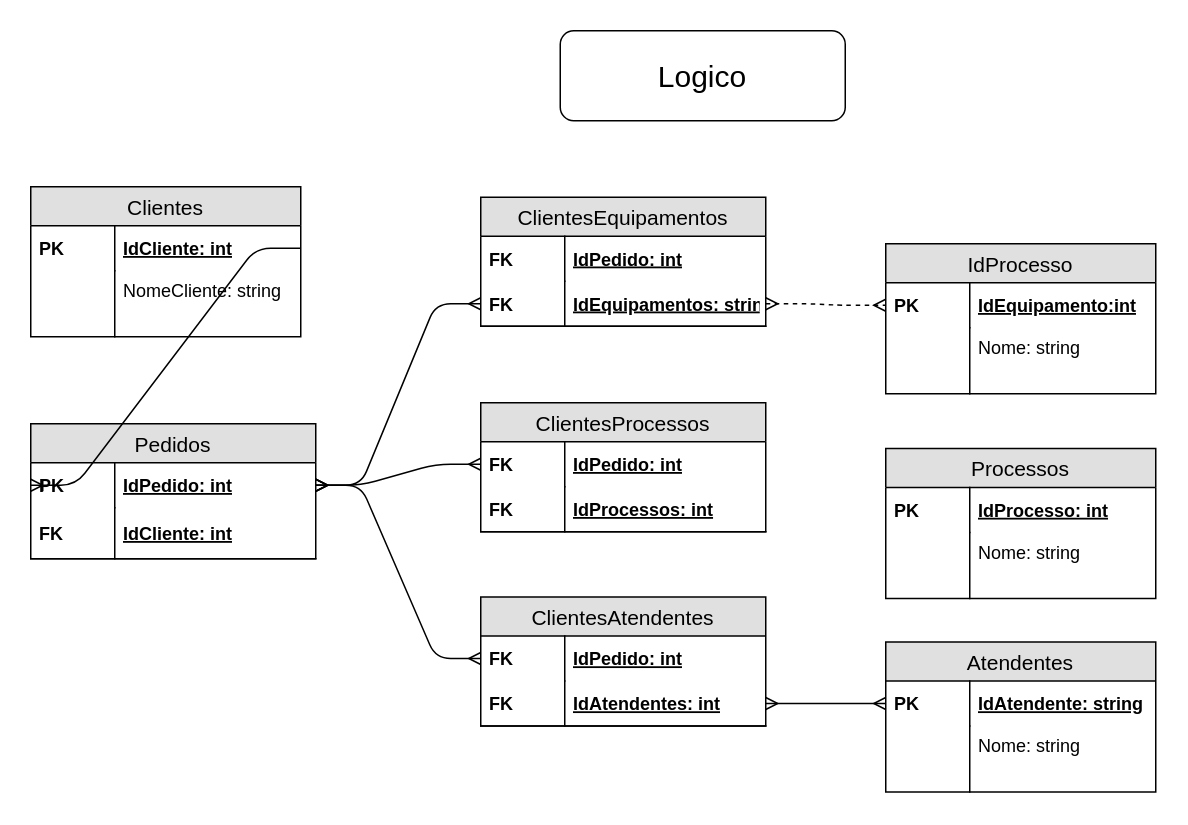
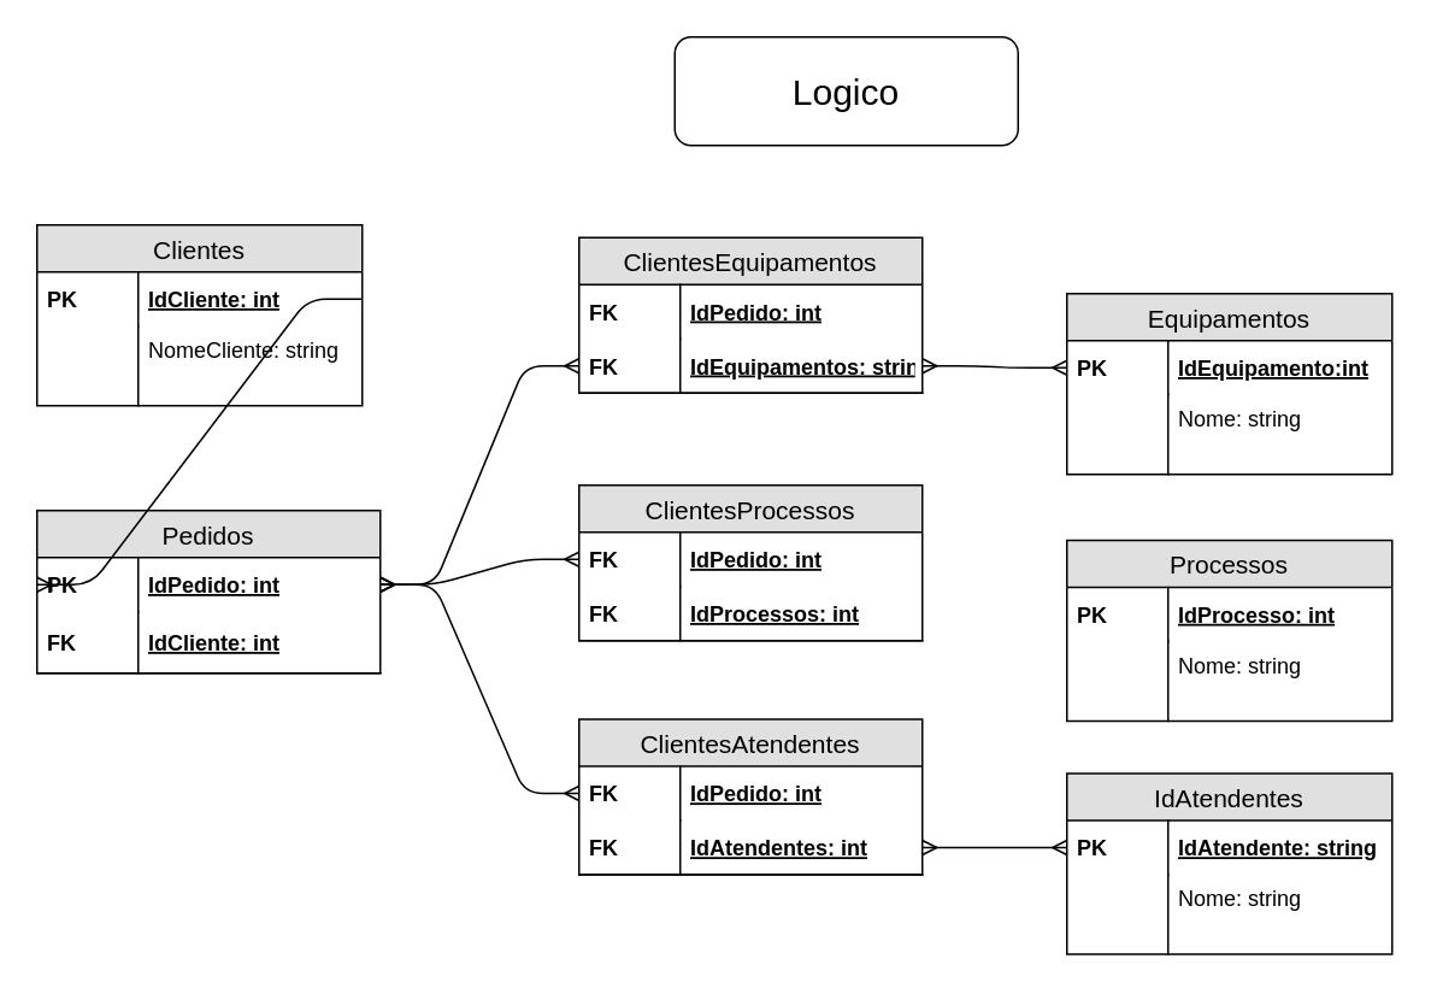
  <mxCell id="0" />
  <mxCell id="1" parent="0" />
  <mxCell id="2" value="&lt;font style=&quot;font-size: 20px&quot;&gt;Logico&lt;/font&gt;" style="rounded=1;whiteSpace=wrap;html=1;" vertex="1" parent="1"><mxGeometry x="373" y="20" width="190" height="60" as="geometry" /></mxCell>
  <mxCell id="3" value="Clientes" style="swimlane;fontStyle=0;childLayout=stackLayout;horizontal=1;startSize=26;fillColor=#e0e0e0;horizontalStack=0;resizeParent=1;resizeParentMax=0;resizeLast=0;collapsible=1;marginBottom=0;swimlaneFillColor=#ffffff;align=center;fontSize=14;" vertex="1" parent="1"><mxGeometry y="124" width="180" height="100" as="geometry" x="20" /></mxCell>
  <mxCell id="4" value="IdCliente: int" style="shape=partialRectangle;top=0;left=0;right=0;bottom=0;align=left;verticalAlign=middle;fillColor=none;spacingLeft=60;spacingRight=4;overflow=hidden;rotatable=0;points=[[0,0.5],[1,0.5]];portConstraint=eastwest;dropTarget=0;fontStyle=5;fontSize=12;" vertex="1" parent="3"><mxGeometry y="26" width="180" height="30" as="geometry" /></mxCell>
  <mxCell id="5" value="PK" style="shape=partialRectangle;fontStyle=1;top=0;left=0;bottom=0;fillColor=none;align=left;verticalAlign=middle;spacingLeft=4;spacingRight=4;overflow=hidden;rotatable=0;points=[];portConstraint=eastwest;part=1;fontSize=12;" vertex="1" connectable="0" parent="4"><mxGeometry width="56" height="30" as="geometry" /></mxCell>
  <mxCell id="6" value="NomeCliente: string" style="shape=partialRectangle;top=0;left=0;right=0;bottom=0;align=left;verticalAlign=top;fillColor=none;spacingLeft=60;spacingRight=4;overflow=hidden;rotatable=0;points=[[0,0.5],[1,0.5]];portConstraint=eastwest;dropTarget=0;fontSize=12;" vertex="1" parent="3"><mxGeometry y="56" width="180" height="44" as="geometry" /></mxCell>
  <mxCell id="7" value="" style="shape=partialRectangle;top=0;left=0;bottom=0;fillColor=none;align=left;verticalAlign=top;spacingLeft=4;spacingRight=4;overflow=hidden;rotatable=0;points=[];portConstraint=eastwest;part=1;fontSize=12;" vertex="1" connectable="0" parent="6"><mxGeometry width="56" height="44" as="geometry" /></mxCell>
- <mxCell id="8" value="IdProcesso" style="swimlane;fontStyle=0;childLayout=stackLayout;horizontal=1;startSize=26;fillColor=#e0e0e0;horizontalStack=0;resizeParent=1;resizeParentMax=0;resizeLast=0;collapsible=1;marginBottom=0;swimlaneFillColor=#ffffff;align=center;fontSize=14;" vertex="1" parent="1"><mxGeometry x="590" y="162" width="180" height="100" as="geometry"><mxRectangle x="250" y="120" width="80" height="26" as="alternateBounds" /></mxGeometry></mxCell>
+ <mxCell id="8" value="Equipamentos" style="swimlane;fontStyle=0;childLayout=stackLayout;horizontal=1;startSize=26;fillColor=#e0e0e0;horizontalStack=0;resizeParent=1;resizeParentMax=0;resizeLast=0;collapsible=1;marginBottom=0;swimlaneFillColor=#ffffff;align=center;fontSize=14;" vertex="1" parent="1"><mxGeometry x="590" y="162" width="180" height="100" as="geometry"><mxRectangle x="250" y="120" width="80" height="26" as="alternateBounds" /></mxGeometry></mxCell>
  <mxCell id="9" value="IdEquipamento:int" style="shape=partialRectangle;top=0;left=0;right=0;bottom=0;align=left;verticalAlign=middle;fillColor=none;spacingLeft=60;spacingRight=4;overflow=hidden;rotatable=0;points=[[0,0.5],[1,0.5]];portConstraint=eastwest;dropTarget=0;fontStyle=5;fontSize=12;" vertex="1" parent="8"><mxGeometry y="26" width="180" height="30" as="geometry" /></mxCell>
  <mxCell id="10" value="PK" style="shape=partialRectangle;fontStyle=1;top=0;left=0;bottom=0;fillColor=none;align=left;verticalAlign=middle;spacingLeft=4;spacingRight=4;overflow=hidden;rotatable=0;points=[];portConstraint=eastwest;part=1;fontSize=12;" vertex="1" connectable="0" parent="9"><mxGeometry width="56" height="30" as="geometry" /></mxCell>
  <mxCell id="11" value="Nome: string" style="shape=partialRectangle;top=0;left=0;right=0;bottom=0;align=left;verticalAlign=top;fillColor=none;spacingLeft=60;spacingRight=4;overflow=hidden;rotatable=0;points=[[0,0.5],[1,0.5]];portConstraint=eastwest;dropTarget=0;fontSize=12;" vertex="1" parent="8"><mxGeometry y="56" width="180" height="44" as="geometry" /></mxCell>
  <mxCell id="12" value="" style="shape=partialRectangle;top=0;left=0;bottom=0;fillColor=none;align=left;verticalAlign=top;spacingLeft=4;spacingRight=4;overflow=hidden;rotatable=0;points=[];portConstraint=eastwest;part=1;fontSize=12;" vertex="1" connectable="0" parent="11"><mxGeometry width="56" height="44" as="geometry" /></mxCell>
- <mxCell id="13" value="Atendentes" style="swimlane;fontStyle=0;childLayout=stackLayout;horizontal=1;startSize=26;fillColor=#e0e0e0;horizontalStack=0;resizeParent=1;resizeParentMax=0;resizeLast=0;collapsible=1;marginBottom=0;swimlaneFillColor=#ffffff;align=center;fontSize=14;" vertex="1" parent="1"><mxGeometry x="590" y="427.5" width="180" height="100" as="geometry"><mxRectangle x="250" y="120" width="80" height="26" as="alternateBounds" /></mxGeometry></mxCell>
+ <mxCell id="13" value="IdAtendentes" style="swimlane;fontStyle=0;childLayout=stackLayout;horizontal=1;startSize=26;fillColor=#e0e0e0;horizontalStack=0;resizeParent=1;resizeParentMax=0;resizeLast=0;collapsible=1;marginBottom=0;swimlaneFillColor=#ffffff;align=center;fontSize=14;" vertex="1" parent="1"><mxGeometry x="590" y="427.5" width="180" height="100" as="geometry"><mxRectangle x="250" y="120" width="80" height="26" as="alternateBounds" /></mxGeometry></mxCell>
  <mxCell id="14" value="IdAtendente: string" style="shape=partialRectangle;top=0;left=0;right=0;bottom=0;align=left;verticalAlign=middle;fillColor=none;spacingLeft=60;spacingRight=4;overflow=hidden;rotatable=0;points=[[0,0.5],[1,0.5]];portConstraint=eastwest;dropTarget=0;fontStyle=5;fontSize=12;" vertex="1" parent="13"><mxGeometry y="26" width="180" height="30" as="geometry" /></mxCell>
  <mxCell id="15" value="PK" style="shape=partialRectangle;fontStyle=1;top=0;left=0;bottom=0;fillColor=none;align=left;verticalAlign=middle;spacingLeft=4;spacingRight=4;overflow=hidden;rotatable=0;points=[];portConstraint=eastwest;part=1;fontSize=12;" vertex="1" connectable="0" parent="14"><mxGeometry width="56" height="30" as="geometry" /></mxCell>
  <mxCell id="16" value="Nome: string" style="shape=partialRectangle;top=0;left=0;right=0;bottom=0;align=left;verticalAlign=top;fillColor=none;spacingLeft=60;spacingRight=4;overflow=hidden;rotatable=0;points=[[0,0.5],[1,0.5]];portConstraint=eastwest;dropTarget=0;fontSize=12;" vertex="1" parent="13"><mxGeometry y="56" width="180" height="44" as="geometry" /></mxCell>
  <mxCell id="17" value="" style="shape=partialRectangle;top=0;left=0;bottom=0;fillColor=none;align=left;verticalAlign=top;spacingLeft=4;spacingRight=4;overflow=hidden;rotatable=0;points=[];portConstraint=eastwest;part=1;fontSize=12;" vertex="1" connectable="0" parent="16"><mxGeometry width="56" height="44" as="geometry" /></mxCell>
  <mxCell id="18" value="Processos" style="swimlane;fontStyle=0;childLayout=stackLayout;horizontal=1;startSize=26;fillColor=#e0e0e0;horizontalStack=0;resizeParent=1;resizeParentMax=0;resizeLast=0;collapsible=1;marginBottom=0;swimlaneFillColor=#ffffff;align=center;fontSize=14;" vertex="1" parent="1"><mxGeometry x="590" y="298.5" width="180" height="100" as="geometry"><mxRectangle x="250" y="120" width="80" height="26" as="alternateBounds" /></mxGeometry></mxCell>
  <mxCell id="19" value="IdProcesso: int" style="shape=partialRectangle;top=0;left=0;right=0;bottom=0;align=left;verticalAlign=middle;fillColor=none;spacingLeft=60;spacingRight=4;overflow=hidden;rotatable=0;points=[[0,0.5],[1,0.5]];portConstraint=eastwest;dropTarget=0;fontStyle=5;fontSize=12;" vertex="1" parent="18"><mxGeometry y="26" width="180" height="30" as="geometry" /></mxCell>
  <mxCell id="20" value="PK" style="shape=partialRectangle;fontStyle=1;top=0;left=0;bottom=0;fillColor=none;align=left;verticalAlign=middle;spacingLeft=4;spacingRight=4;overflow=hidden;rotatable=0;points=[];portConstraint=eastwest;part=1;fontSize=12;" vertex="1" connectable="0" parent="19"><mxGeometry width="56" height="30" as="geometry" /></mxCell>
  <mxCell id="21" value="Nome: string" style="shape=partialRectangle;top=0;left=0;right=0;bottom=0;align=left;verticalAlign=top;fillColor=none;spacingLeft=60;spacingRight=4;overflow=hidden;rotatable=0;points=[[0,0.5],[1,0.5]];portConstraint=eastwest;dropTarget=0;fontSize=12;" vertex="1" parent="18"><mxGeometry y="56" width="180" height="44" as="geometry" /></mxCell>
  <mxCell id="22" value="" style="shape=partialRectangle;top=0;left=0;bottom=0;fillColor=none;align=left;verticalAlign=top;spacingLeft=4;spacingRight=4;overflow=hidden;rotatable=0;points=[];portConstraint=eastwest;part=1;fontSize=12;" vertex="1" connectable="0" parent="21"><mxGeometry width="56" height="44" as="geometry" /></mxCell>
  <mxCell id="23" value="ClientesEquipamentos" style="swimlane;fontStyle=0;childLayout=stackLayout;horizontal=1;startSize=26;fillColor=#e0e0e0;horizontalStack=0;resizeParent=1;resizeParentMax=0;resizeLast=0;collapsible=1;marginBottom=0;swimlaneFillColor=#ffffff;align=center;fontSize=14;" vertex="1" parent="1"><mxGeometry x="320" y="131" width="190" height="86" as="geometry" /></mxCell>
  <mxCell id="24" value="IdPedido: int" style="shape=partialRectangle;top=0;left=0;right=0;bottom=0;align=left;verticalAlign=middle;fillColor=none;spacingLeft=60;spacingRight=4;overflow=hidden;rotatable=0;points=[[0,0.5],[1,0.5]];portConstraint=eastwest;dropTarget=0;fontStyle=5;fontSize=12;" vertex="1" parent="23"><mxGeometry y="26" width="190" height="30" as="geometry" /></mxCell>
  <mxCell id="25" value="FK" style="shape=partialRectangle;fontStyle=1;top=0;left=0;bottom=0;fillColor=none;align=left;verticalAlign=middle;spacingLeft=4;spacingRight=4;overflow=hidden;rotatable=0;points=[];portConstraint=eastwest;part=1;fontSize=12;" vertex="1" connectable="0" parent="24"><mxGeometry width="56" height="30" as="geometry" /></mxCell>
  <mxCell id="26" value="IdEquipamentos: string" style="shape=partialRectangle;top=0;left=0;right=0;bottom=1;align=left;verticalAlign=middle;fillColor=none;spacingLeft=60;spacingRight=4;overflow=hidden;rotatable=0;points=[[0,0.5],[1,0.5]];portConstraint=eastwest;dropTarget=0;fontStyle=5;fontSize=12;" vertex="1" parent="23"><mxGeometry y="56" width="190" height="30" as="geometry" /></mxCell>
  <mxCell id="27" value="FK" style="shape=partialRectangle;fontStyle=1;top=0;left=0;bottom=0;fillColor=none;align=left;verticalAlign=middle;spacingLeft=4;spacingRight=4;overflow=hidden;rotatable=0;points=[];portConstraint=eastwest;part=1;fontSize=12;" vertex="1" connectable="0" parent="26"><mxGeometry width="56" height="30" as="geometry" /></mxCell>
  <mxCell id="28" value="ClientesAtendentes" style="swimlane;fontStyle=0;childLayout=stackLayout;horizontal=1;startSize=26;fillColor=#e0e0e0;horizontalStack=0;resizeParent=1;resizeParentMax=0;resizeLast=0;collapsible=1;marginBottom=0;swimlaneFillColor=#ffffff;align=center;fontSize=14;" vertex="1" parent="1"><mxGeometry x="320" y="397.5" width="190" height="86" as="geometry" /></mxCell>
  <mxCell id="29" value="IdPedido: int" style="shape=partialRectangle;top=0;left=0;right=0;bottom=0;align=left;verticalAlign=middle;fillColor=none;spacingLeft=60;spacingRight=4;overflow=hidden;rotatable=0;points=[[0,0.5],[1,0.5]];portConstraint=eastwest;dropTarget=0;fontStyle=5;fontSize=12;" vertex="1" parent="28"><mxGeometry y="26" width="190" height="30" as="geometry" /></mxCell>
  <mxCell id="30" value="FK" style="shape=partialRectangle;fontStyle=1;top=0;left=0;bottom=0;fillColor=none;align=left;verticalAlign=middle;spacingLeft=4;spacingRight=4;overflow=hidden;rotatable=0;points=[];portConstraint=eastwest;part=1;fontSize=12;" vertex="1" connectable="0" parent="29"><mxGeometry width="56" height="30" as="geometry" /></mxCell>
  <mxCell id="31" value="IdAtendentes: int" style="shape=partialRectangle;top=0;left=0;right=0;bottom=1;align=left;verticalAlign=middle;fillColor=none;spacingLeft=60;spacingRight=4;overflow=hidden;rotatable=0;points=[[0,0.5],[1,0.5]];portConstraint=eastwest;dropTarget=0;fontStyle=5;fontSize=12;" vertex="1" parent="28"><mxGeometry y="56" width="190" height="30" as="geometry" /></mxCell>
  <mxCell id="32" value="FK" style="shape=partialRectangle;fontStyle=1;top=0;left=0;bottom=0;fillColor=none;align=left;verticalAlign=middle;spacingLeft=4;spacingRight=4;overflow=hidden;rotatable=0;points=[];portConstraint=eastwest;part=1;fontSize=12;" vertex="1" connectable="0" parent="31"><mxGeometry width="56" height="30" as="geometry" /></mxCell>
  <mxCell id="33" value="ClientesProcessos" style="swimlane;fontStyle=0;childLayout=stackLayout;horizontal=1;startSize=26;fillColor=#e0e0e0;horizontalStack=0;resizeParent=1;resizeParentMax=0;resizeLast=0;collapsible=1;marginBottom=0;swimlaneFillColor=#ffffff;align=center;fontSize=14;" vertex="1" parent="1"><mxGeometry x="320" y="268" width="190" height="86" as="geometry" /></mxCell>
  <mxCell id="34" value="IdPedido: int" style="shape=partialRectangle;top=0;left=0;right=0;bottom=0;align=left;verticalAlign=middle;fillColor=none;spacingLeft=60;spacingRight=4;overflow=hidden;rotatable=0;points=[[0,0.5],[1,0.5]];portConstraint=eastwest;dropTarget=0;fontStyle=5;fontSize=12;" vertex="1" parent="33"><mxGeometry y="26" width="190" height="30" as="geometry" /></mxCell>
  <mxCell id="35" value="FK" style="shape=partialRectangle;fontStyle=1;top=0;left=0;bottom=0;fillColor=none;align=left;verticalAlign=middle;spacingLeft=4;spacingRight=4;overflow=hidden;rotatable=0;points=[];portConstraint=eastwest;part=1;fontSize=12;" vertex="1" connectable="0" parent="34"><mxGeometry width="56" height="30" as="geometry" /></mxCell>
  <mxCell id="36" value="IdProcessos: int" style="shape=partialRectangle;top=0;left=0;right=0;bottom=1;align=left;verticalAlign=middle;fillColor=none;spacingLeft=60;spacingRight=4;overflow=hidden;rotatable=0;points=[[0,0.5],[1,0.5]];portConstraint=eastwest;dropTarget=0;fontStyle=5;fontSize=12;" vertex="1" parent="33"><mxGeometry y="56" width="190" height="30" as="geometry" /></mxCell>
  <mxCell id="37" value="FK" style="shape=partialRectangle;fontStyle=1;top=0;left=0;bottom=0;fillColor=none;align=left;verticalAlign=middle;spacingLeft=4;spacingRight=4;overflow=hidden;rotatable=0;points=[];portConstraint=eastwest;part=1;fontSize=12;" vertex="1" connectable="0" parent="36"><mxGeometry width="56" height="30" as="geometry" /></mxCell>
- <mxCell id="38" value="" style="edgeStyle=entityRelationEdgeStyle;fontSize=12;html=1;endArrow=ERmany;startArrow=ERmany;exitX=1;exitY=0.5;exitDx=0;exitDy=0;entryX=0;entryY=0.5;entryDx=0;entryDy=0;dashed=1;" edge="1" parent="1" source="26" target="9"><mxGeometry width="100" height="100" relative="1" as="geometry"><mxPoint x="140" y="190" as="sourcePoint" /><mxPoint x="400" y="230" as="targetPoint" /></mxGeometry></mxCell>
+ <mxCell id="38" value="" style="edgeStyle=entityRelationEdgeStyle;fontSize=12;html=1;endArrow=ERmany;startArrow=ERmany;exitX=1;exitY=0.5;exitDx=0;exitDy=0;entryX=0;entryY=0.5;entryDx=0;entryDy=0;" edge="1" parent="1" source="26" target="9"><mxGeometry width="100" height="100" relative="1" as="geometry"><mxPoint x="140" y="190" as="sourcePoint" /><mxPoint x="400" y="230" as="targetPoint" /></mxGeometry></mxCell>
  <mxCell id="39" value="" style="edgeStyle=entityRelationEdgeStyle;fontSize=12;html=1;endArrow=ERmany;startArrow=ERmany;entryX=0;entryY=0.5;entryDx=0;entryDy=0;" edge="1" parent="1" source="31" target="14"><mxGeometry width="100" height="100" relative="1" as="geometry"><mxPoint x="445" y="570" as="sourcePoint" /><mxPoint x="260" y="702" as="targetPoint" /></mxGeometry></mxCell>
  <mxCell id="40" value="" style="edgeStyle=entityRelationEdgeStyle;fontSize=12;html=1;endArrow=ERmany;startArrow=ERmany;exitX=1;exitY=0.5;exitDx=0;exitDy=0;entryX=0;entryY=0.5;entryDx=0;entryDy=0;" edge="1" parent="1" source="44" target="29"><mxGeometry width="100" height="100" relative="1" as="geometry"><mxPoint x="610" y="344" as="sourcePoint" /><mxPoint x="540" y="240" as="targetPoint" /></mxGeometry></mxCell>
  <mxCell id="41" value="" style="edgeStyle=entityRelationEdgeStyle;fontSize=12;html=1;endArrow=ERmany;startArrow=ERmany;exitX=1;exitY=0.5;exitDx=0;exitDy=0;entryX=0;entryY=0.5;entryDx=0;entryDy=0;" edge="1" parent="1" source="44" target="26"><mxGeometry width="100" height="100" relative="1" as="geometry"><mxPoint x="480" y="187.5" as="sourcePoint" /><mxPoint x="210" y="260" as="targetPoint" /></mxGeometry></mxCell>
  <mxCell id="42" value="" style="edgeStyle=entityRelationEdgeStyle;fontSize=12;html=1;endArrow=ERmany;startArrow=ERmany;exitX=1;exitY=0.5;exitDx=0;exitDy=0;entryX=0;entryY=0.5;entryDx=0;entryDy=0;" edge="1" parent="1" source="44" target="34"><mxGeometry width="100" height="100" relative="1" as="geometry"><mxPoint x="230" y="406.5" as="sourcePoint" /><mxPoint x="30" y="281.5" as="targetPoint" /></mxGeometry></mxCell>
  <mxCell id="43" value="Pedidos" style="swimlane;fontStyle=0;childLayout=stackLayout;horizontal=1;startSize=26;fillColor=#e0e0e0;horizontalStack=0;resizeParent=1;resizeParentMax=0;resizeLast=0;collapsible=1;marginBottom=0;swimlaneFillColor=#ffffff;align=center;fontSize=14;" vertex="1" parent="1"><mxGeometry y="282" width="190" height="90" as="geometry" x="20" /></mxCell>
  <mxCell id="44" value="IdPedido: int" style="shape=partialRectangle;top=0;left=0;right=0;bottom=0;align=left;verticalAlign=middle;fillColor=none;spacingLeft=60;spacingRight=4;overflow=hidden;rotatable=0;points=[[0,0.5],[1,0.5]];portConstraint=eastwest;dropTarget=0;fontStyle=5;fontSize=12;" vertex="1" parent="43"><mxGeometry y="26" width="190" height="30" as="geometry" /></mxCell>
  <mxCell id="45" value="PK" style="shape=partialRectangle;fontStyle=1;top=0;left=0;bottom=0;fillColor=none;align=left;verticalAlign=middle;spacingLeft=4;spacingRight=4;overflow=hidden;rotatable=0;points=[];portConstraint=eastwest;part=1;fontSize=12;" vertex="1" connectable="0" parent="44"><mxGeometry width="56" height="30" as="geometry" /></mxCell>
  <mxCell id="46" value="IdCliente: int" style="shape=partialRectangle;top=0;left=0;right=0;bottom=1;align=left;verticalAlign=middle;fillColor=none;spacingLeft=60;spacingRight=4;overflow=hidden;rotatable=0;points=[[0,0.5],[1,0.5]];portConstraint=eastwest;dropTarget=0;fontStyle=5;fontSize=12;" vertex="1" parent="43"><mxGeometry y="56" width="190" height="34" as="geometry" /></mxCell>
  <mxCell id="47" value="FK" style="shape=partialRectangle;fontStyle=1;top=0;left=0;bottom=0;fillColor=none;align=left;verticalAlign=middle;spacingLeft=4;spacingRight=4;overflow=hidden;rotatable=0;points=[];portConstraint=eastwest;part=1;fontSize=12;" vertex="1" connectable="0" parent="46"><mxGeometry width="56" height="34" as="geometry" /></mxCell>
  <mxCell id="48" value="" style="edgeStyle=entityRelationEdgeStyle;fontSize=12;html=1;endArrow=ERoneToMany;exitX=1;exitY=0.5;exitDx=0;exitDy=0;entryX=0;entryY=0.5;entryDx=0;entryDy=0;" edge="1" parent="1" source="4" target="44"><mxGeometry width="100" height="100" relative="1" as="geometry"><mxPoint x="210" y="190" as="sourcePoint" /><mxPoint x="310" y="90" as="targetPoint" /></mxGeometry></mxCell>
